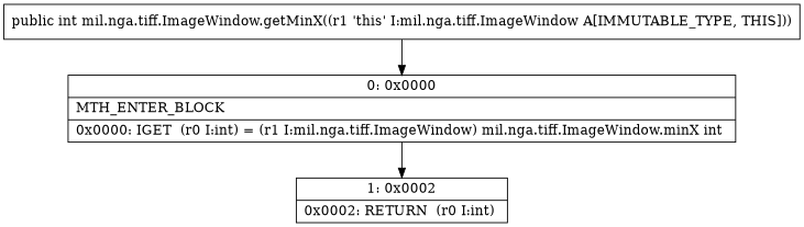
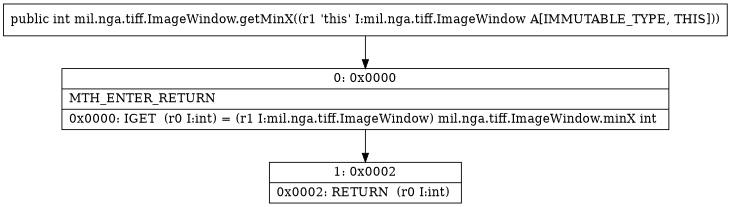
  digraph {
    node [shape=record]
-   n1 [label="{0\:\ 0x0000|MTH_ENTER_BLOCK\l|0x0000: IGET  (r0 I:int) = (r1 I:mil.nga.tiff.ImageWindow) mil.nga.tiff.ImageWindow.minX int \l}"]
+   n1 [label="{0\:\ 0x0000|MTH_ENTER_RETURN\l|0x0000: IGET  (r0 I:int) = (r1 I:mil.nga.tiff.ImageWindow) mil.nga.tiff.ImageWindow.minX int \l}"]
    n2 [label="{1\:\ 0x0002|0x0002: RETURN  (r0 I:int) \l}"]
    n3 [label="{public int mil.nga.tiff.ImageWindow.getMinX((r1 'this' I:mil.nga.tiff.ImageWindow A[IMMUTABLE_TYPE, THIS])) }"]
    n1 -> n2
    n3 -> n1
  }
